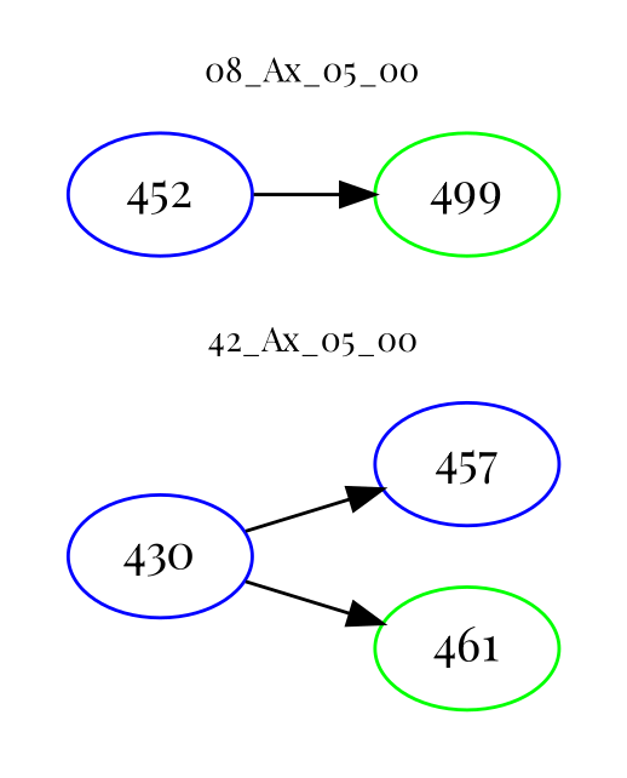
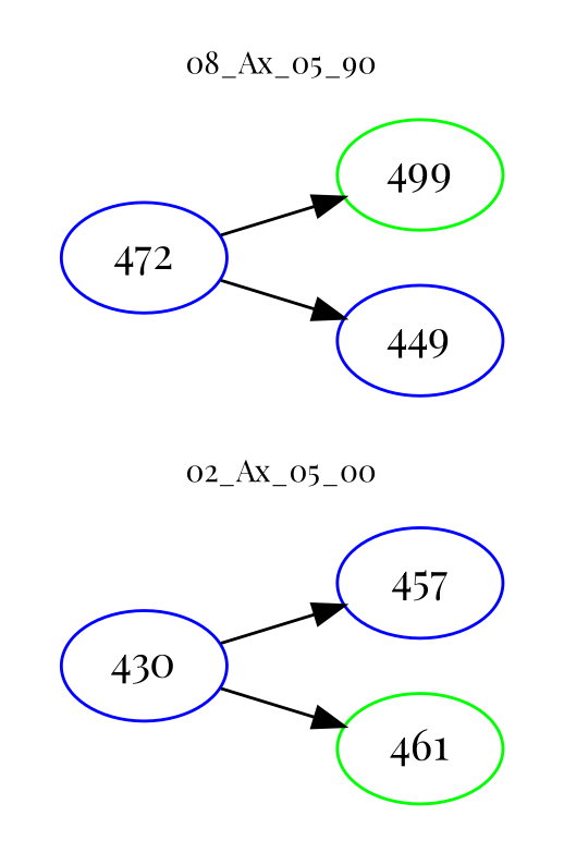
  digraph {
    fontname="Playfair Display"
    rankdir=LR
    node [color=blue fontname="Playfair Display"]
    edge [color=black fontname="Playfair Display"]
    n1 [label=430]
    n2 [color=green label=461]
    n3 [label=457]
-   n4 [label=452]
+   n4 [label=472]
+   n5 [label=449]
    n6 [color=green label=499]
    subgraph cluster_1 {
      color=white
      fontsize=10
-     label="42_Ax_05_00"
+     label="02_Ax_05_00"
      n1
      n2
      n3
    }
    subgraph cluster_2 {
      color=white
      fontsize=10
-     label="08_Ax_05_00"
+     label="08_Ax_05_90"
      n4
+     n5
      n6
    }
    n1 -> n2
    n1 -> n3
+   n4 -> n5
    n4 -> n6
  }
